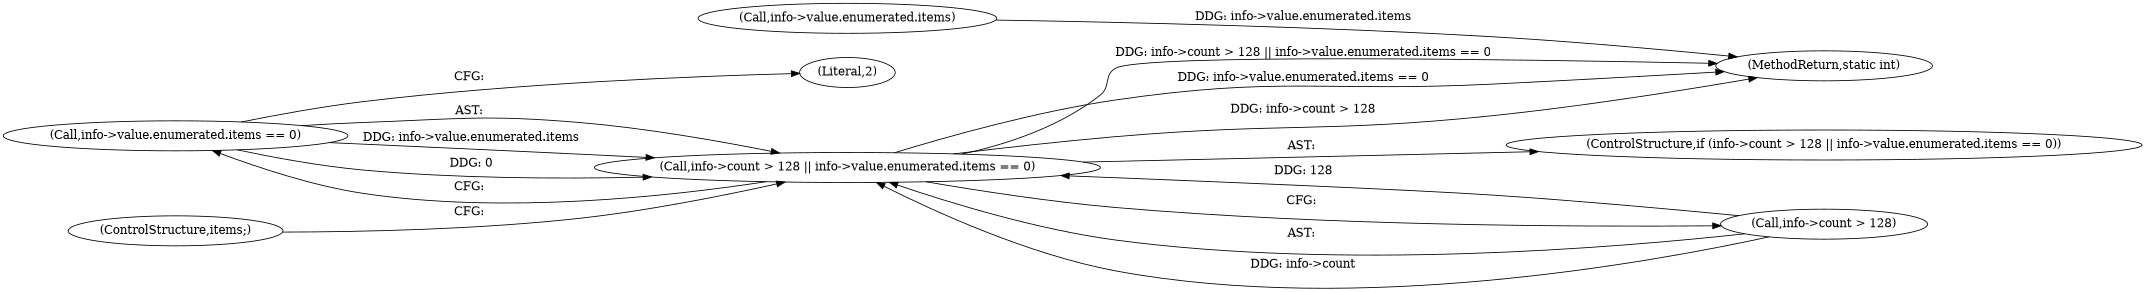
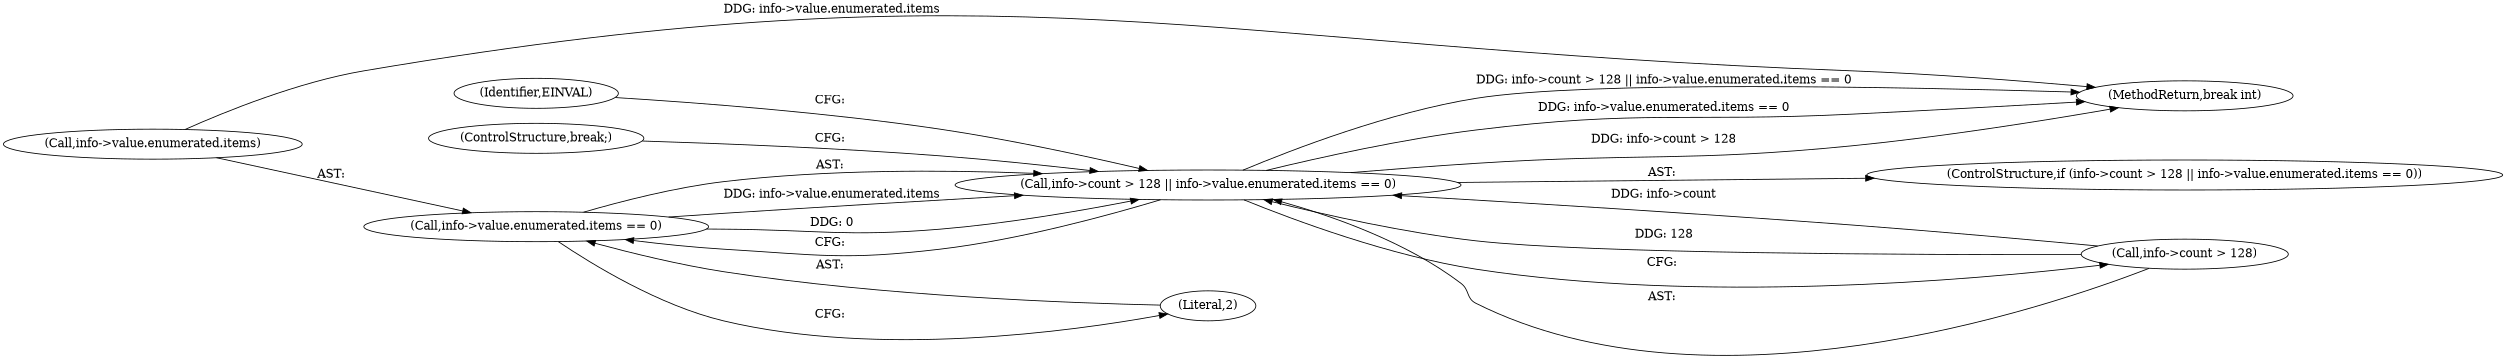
  digraph {
    rankdir=LR
    n1 [label="(Call,info->value.enumerated.items == 0)"]
    n2 [label="(Call,info->count > 128 || info->value.enumerated.items == 0)"]
    n3 [label="(Literal,2)"]
-   n4 [label="(MethodReturn,static int)"]
+   n4 [label="(MethodReturn,break int)"]
    n5 [label="(ControlStructure,if (info->count > 128 || info->value.enumerated.items == 0))"]
    n6 [label="(Call,info->count > 128)"]
    n7 [label="(Call,info->value.enumerated.items)"]
-   n9 [label="(ControlStructure,items;)"]
+   n8 [label="(Identifier,EINVAL)"]
+   n9 [label="(ControlStructure,break;)"]
    n1 -> n2 [label="AST: "]
    n1 -> n2 [label="DDG: info->value.enumerated.items"]
    n1 -> n2 [label="DDG: 0"]
    n1 -> n3 [label="CFG: "]
    n2 -> n1 [label="CFG: "]
    n2 -> n4 [label="DDG: info->count > 128 || info->value.enumerated.items == 0"]
    n2 -> n4 [label="DDG: info->value.enumerated.items == 0"]
    n2 -> n4 [label="DDG: info->count > 128"]
    n2 -> n5 [label="AST: "]
    n2 -> n6 [label="CFG: "]
+   n3 -> n1 [label="AST: "]
    n6 -> n2 [label="AST: "]
    n6 -> n2 [label="DDG: info->count"]
    n6 -> n2 [label="DDG: 128"]
+   n7 -> n1 [label="AST: "]
    n7 -> n4 [label="DDG: info->value.enumerated.items"]
+   n8 -> n2 [label="CFG: "]
    n9 -> n2 [label="CFG: "]
  }
